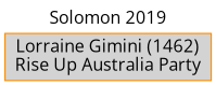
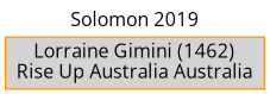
  digraph {
    label="Solomon 2019"
    labelloc=t
    mclimit=10
    rankdir=LR
    fontname="Open Sans"
-   n1 [label="Lorraine Gimini (1462)\nRise Up Australia Party" shape=box style=filled fillcolor=lightgrey color=darkorange fontname="Open Sans"]
+   n1 [label="Lorraine Gimini (1462)\nRise Up Australia Australia" shape=box style=filled fillcolor=lightgrey color=darkorange fontname="Open Sans"]
  }
